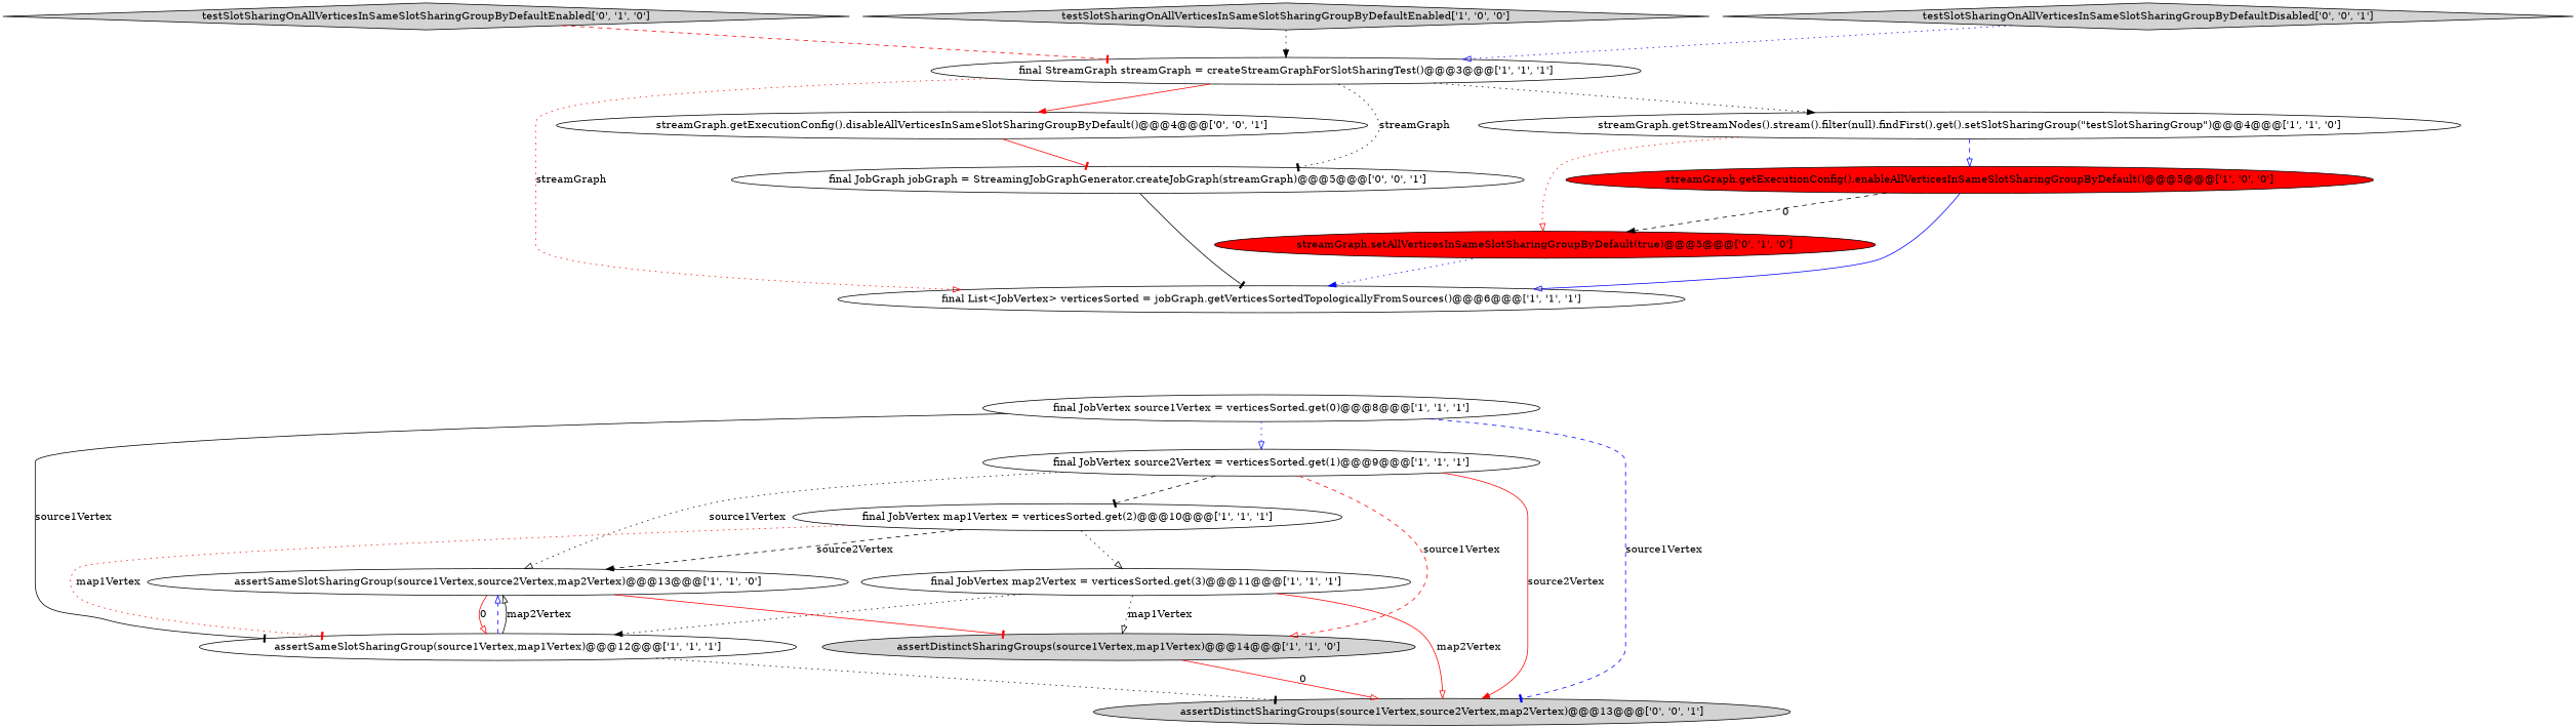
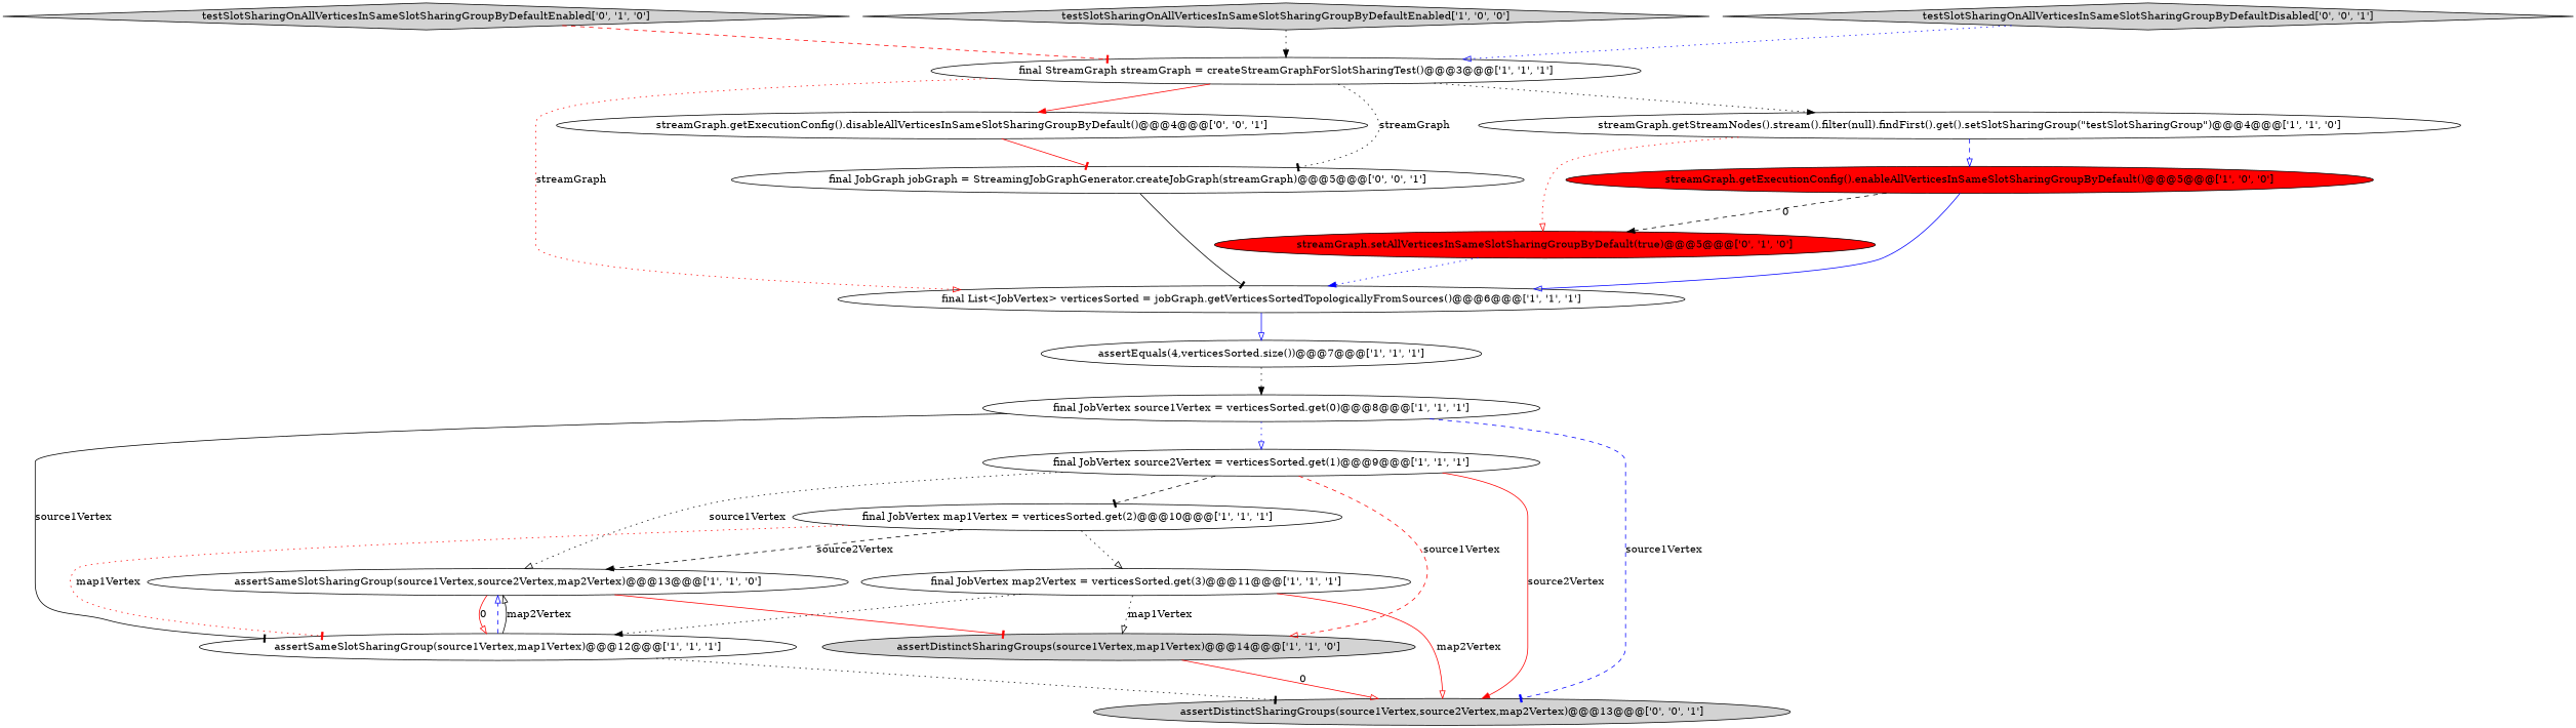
  digraph {
    fontname="DejaVu Serif"
    node [fillcolor=white shape=ellipse style=filled fontname="DejaVu Serif"]
    edge [style=dotted color=black arrowhead=onormal fontname="DejaVu Serif"]
    n1 [label="final JobVertex source2Vertex = verticesSorted.get(1)@@@9@@@['1', '1', '1']"]
    n2 [fillcolor=lightgray label="assertDistinctSharingGroups(source1Vertex,source2Vertex,map2Vertex)@@@13@@@['0', '0', '1']"]
    n3 [label="final JobVertex map1Vertex = verticesSorted.get(2)@@@10@@@['1', '1', '1']"]
    n4 [fillcolor=lightgray label="assertDistinctSharingGroups(source1Vertex,map1Vertex)@@@14@@@['1', '1', '0']"]
    n5 [label="assertSameSlotSharingGroup(source1Vertex,source2Vertex,map2Vertex)@@@13@@@['1', '1', '0']"]
    n6 [fillcolor=red label="streamGraph.setAllVerticesInSameSlotSharingGroupByDefault(true)@@@5@@@['0', '1', '0']"]
    n7 [label="final List<JobVertex> verticesSorted = jobGraph.getVerticesSortedTopologicallyFromSources()@@@6@@@['1', '1', '1']"]
    n8 [label="streamGraph.getExecutionConfig().disableAllVerticesInSameSlotSharingGroupByDefault()@@@4@@@['0', '0', '1']"]
    n9 [label="final JobGraph jobGraph = StreamingJobGraphGenerator.createJobGraph(streamGraph)@@@5@@@['0', '0', '1']"]
+   n10 [label="assertEquals(4,verticesSorted.size())@@@7@@@['1', '1', '1']"]
    n11 [label="final JobVertex source1Vertex = verticesSorted.get(0)@@@8@@@['1', '1', '1']"]
    n12 [fillcolor=lightgray label="testSlotSharingOnAllVerticesInSameSlotSharingGroupByDefaultEnabled['0', '1', '0']" shape=diamond]
    n13 [label="final StreamGraph streamGraph = createStreamGraphForSlotSharingTest()@@@3@@@['1', '1', '1']"]
    n14 [label="assertSameSlotSharingGroup(source1Vertex,map1Vertex)@@@12@@@['1', '1', '1']"]
    n15 [fillcolor=red label="streamGraph.getExecutionConfig().enableAllVerticesInSameSlotSharingGroupByDefault()@@@5@@@['1', '0', '0']"]
    n16 [label="streamGraph.getStreamNodes().stream().filter(null).findFirst().get().setSlotSharingGroup(\"testSlotSharingGroup\")@@@4@@@['1', '1', '0']"]
    n17 [label="final JobVertex map2Vertex = verticesSorted.get(3)@@@11@@@['1', '1', '1']"]
    n18 [fillcolor=lightgray label="testSlotSharingOnAllVerticesInSameSlotSharingGroupByDefaultEnabled['1', '0', '0']" shape=diamond]
    n19 [fillcolor=lightgray label="testSlotSharingOnAllVerticesInSameSlotSharingGroupByDefaultDisabled['0', '0', '1']" shape=diamond]
    n1 -> n2 [label=source2Vertex style=solid color=red arrowhead=normal]
    n1 -> n3 [style=dashed arrowhead=tee]
    n1 -> n4 [label=source1Vertex style=dashed color=red]
    n1 -> n5 [label=source1Vertex]
    n3 -> n5 [label=source2Vertex style=dashed arrowhead=normal]
    n3 -> n14 [label=map1Vertex color=red arrowhead=tee]
    n3 -> n17
    n4 -> n2 [label=0 style=solid color=red]
    n5 -> n4 [style=solid color=red arrowhead=tee]
    n5 -> n14 [label=0 style=solid color=red]
    n6 -> n7 [color=blue arrowhead=normal]
+   n7 -> n10 [style=solid color=blue]
    n8 -> n9 [style=solid color=red arrowhead=tee]
    n9 -> n7 [style=solid arrowhead=tee]
+   n10 -> n11 [arrowhead=normal]
    n11 -> n1 [color=blue]
    n11 -> n2 [label=source1Vertex style=dashed color=blue arrowhead=tee]
    n11 -> n14 [label=source1Vertex style=solid arrowhead=tee]
    n12 -> n13 [style=dashed color=red arrowhead=tee]
    n13 -> n7 [label=streamGraph color=red]
    n13 -> n8 [style=solid color=red arrowhead=normal]
    n13 -> n9 [label=streamGraph arrowhead=tee]
    n13 -> n16 [arrowhead=normal]
    n14 -> n2 [arrowhead=tee]
    n14 -> n5 [style=dashed color=blue]
    n14 -> n5 [label=map2Vertex style=solid]
    n15 -> n6 [label=0 style=dashed arrowhead=normal]
    n15 -> n7 [style=solid color=blue]
    n16 -> n6 [color=red]
    n16 -> n15 [style=dashed color=blue]
    n17 -> n2 [label=map2Vertex style=solid color=red]
    n17 -> n4 [label=map1Vertex]
    n17 -> n14 [arrowhead=normal]
    n18 -> n13 [arrowhead=normal]
    n19 -> n13 [color=blue]
  }
